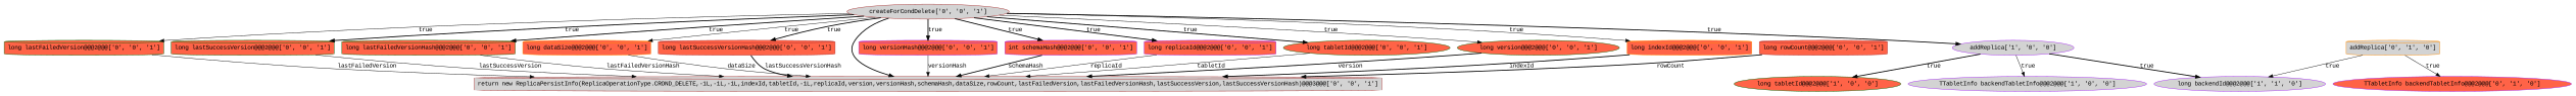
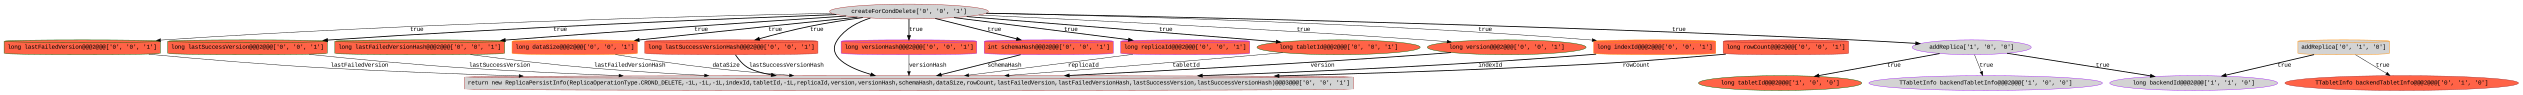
  digraph {
    fontname="Liberation Mono"
    node [color=purple fillcolor=tomato fontname="Liberation Mono" shape=cylinder style=filled]
    edge [fontname="Liberation Mono" style=bold]
    n1 [color=brown label="long lastSuccessVersionHash@@@2@@@['0', '0', '1']"]
    n2 [color=brown fillcolor=lightgray label="return new ReplicaPersistInfo(ReplicaOperationType.CROND_DELETE,-1L,-1L,-1L,indexId,tabletId,-1L,replicaId,version,versionHash,schemaHash,dataSize,rowCount,lastFailedVersion,lastFailedVersionHash,lastSuccessVersion,lastSuccessVersionHash)@@@3@@@['0', '0', '1']"]
    n3 [label="long versionHash@@@2@@@['0', '0', '1']"]
    n4 [color=darkorange fillcolor=lightgray label="addReplica['0', '1', '0']"]
    n5 [fillcolor=lightgray label="long backendId@@@2@@@['1', '1', '0']" shape=ellipse]
-   n6 [label="TTabletInfo backendTabletInfo@@@2@@@['0', '1', '0']" shape=ellipse]
+   n6 [color=brown label="TTabletInfo backendTabletInfo@@@2@@@['0', '1', '0']" shape=ellipse]
    n7 [color=brown label="long rowCount@@@2@@@['0', '0', '1']"]
    n8 [color=darkgreen label="long tabletId@@@2@@@['1', '0', '0']" shape=ellipse]
    n9 [color=darkgreen label="long version@@@2@@@['0', '0', '1']" shape=ellipse]
    n10 [color=darkorange label="long indexId@@@2@@@['0', '0', '1']"]
    n11 [color=darkgreen label="long lastFailedVersion@@@2@@@['0', '0', '1']"]
    n12 [fillcolor=lightgray label="TTabletInfo backendTabletInfo@@@2@@@['1', '0', '0']" shape=ellipse]
    n13 [color=darkgreen label="long lastSuccessVersion@@@2@@@['0', '0', '1']"]
    n14 [color=darkgreen label="long lastFailedVersionHash@@@2@@@['0', '0', '1']"]
    n15 [color=darkorange label="long dataSize@@@2@@@['0', '0', '1']"]
    n16 [fillcolor=lightgray label="addReplica['1', '0', '0']" shape=ellipse]
    n17 [color=brown fillcolor=lightgray label="createForCondDelete['0', '0', '1']" shape=ellipse]
    n18 [label="int schemaHash@@@2@@@['0', '0', '1']"]
    n19 [label="long replicaId@@@2@@@['0', '0', '1']"]
    n20 [color=darkgreen label="long tabletId@@@2@@@['0', '0', '1']" shape=ellipse]
    n1 -> n2 [label=lastSuccessVersionHash]
    n3 -> n2 [label=versionHash style=solid]
-   n4 -> n5 [label=true style=solid]
+   n4 -> n5 [label=true]
    n4 -> n6 [label=true style=solid]
    n7 -> n2 [label=rowCount]
    n9 -> n2 [label=version]
    n10 -> n2 [label=indexId]
    n11 -> n2 [label=lastFailedVersion style=solid]
    n13 -> n2 [label=lastSuccessVersion style=solid]
    n14 -> n2 [label=lastFailedVersionHash style=solid]
    n15 -> n2 [label=dataSize style=solid]
    n16 -> n5 [label=true]
    n16 -> n8 [label=true]
    n16 -> n12 [label=true style=solid]
    n17 -> n1 [label=true]
    n17 -> n2
    n17 -> n3 [label=true]
    n17 -> n9 [label=true style=solid]
    n17 -> n10 [label=true style=solid]
    n17 -> n11 [label=true style=solid]
    n17 -> n13 [label=true]
    n17 -> n14 [label=true]
-   n17 -> n15 [label=true style=solid]
+   n17 -> n15 [label=true]
    n17 -> n16 [label=true]
    n17 -> n18 [label=true]
    n17 -> n19 [label=true]
    n17 -> n20 [label=true]
    n18 -> n2 [label=schemaHash]
    n19 -> n2 [label=replicaId style=solid]
    n20 -> n2 [label=tabletId style=solid]
  }
